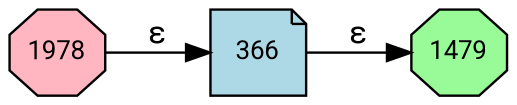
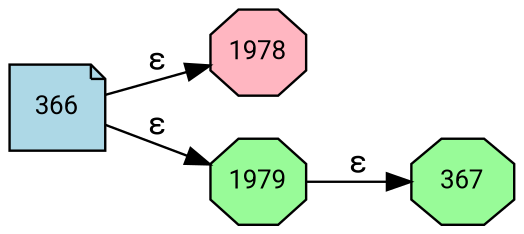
  digraph {
    fontname=Roboto
    rankdir=LR
    node [fillcolor=palegreen fixedsize=true fontname=Roboto fontsize=11 shape=octagon style=filled peripheries=1]
    edge [fontname=Roboto]
+   n1 [label=367 width=.6 peripheries=""]
    n2 [fillcolor=lightpink label=1978 width=.55]
-   n3 [label=1479 width=.55]
+   n3 [label=1979 width=.55]
    n4 [fillcolor=lightblue label=366 shape=note width=.55]
-   n2 -> n4 [label="&epsilon;"]
+   n3 -> n1 [label="&epsilon;"]
+   n4 -> n2 [label="&epsilon;"]
    n4 -> n3 [label="&epsilon;"]
  }
